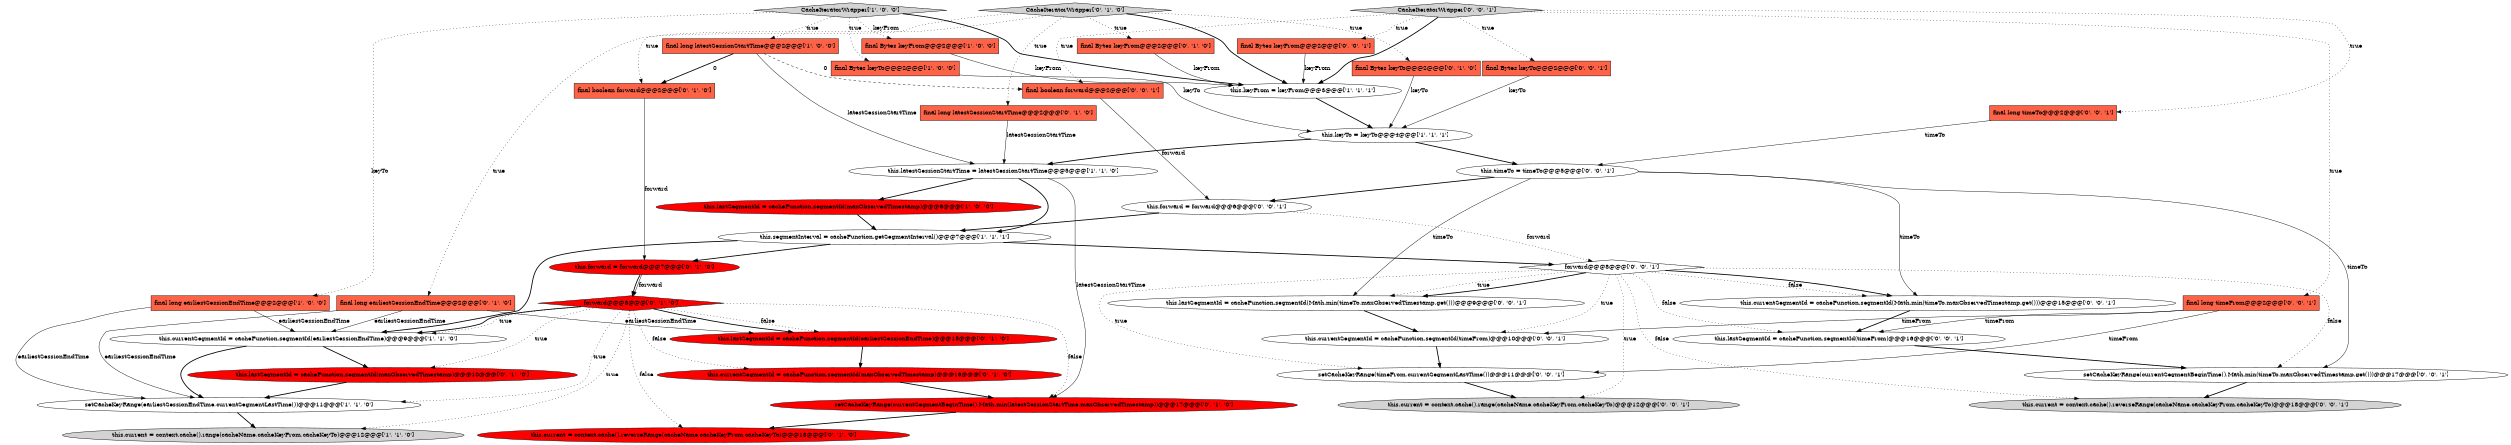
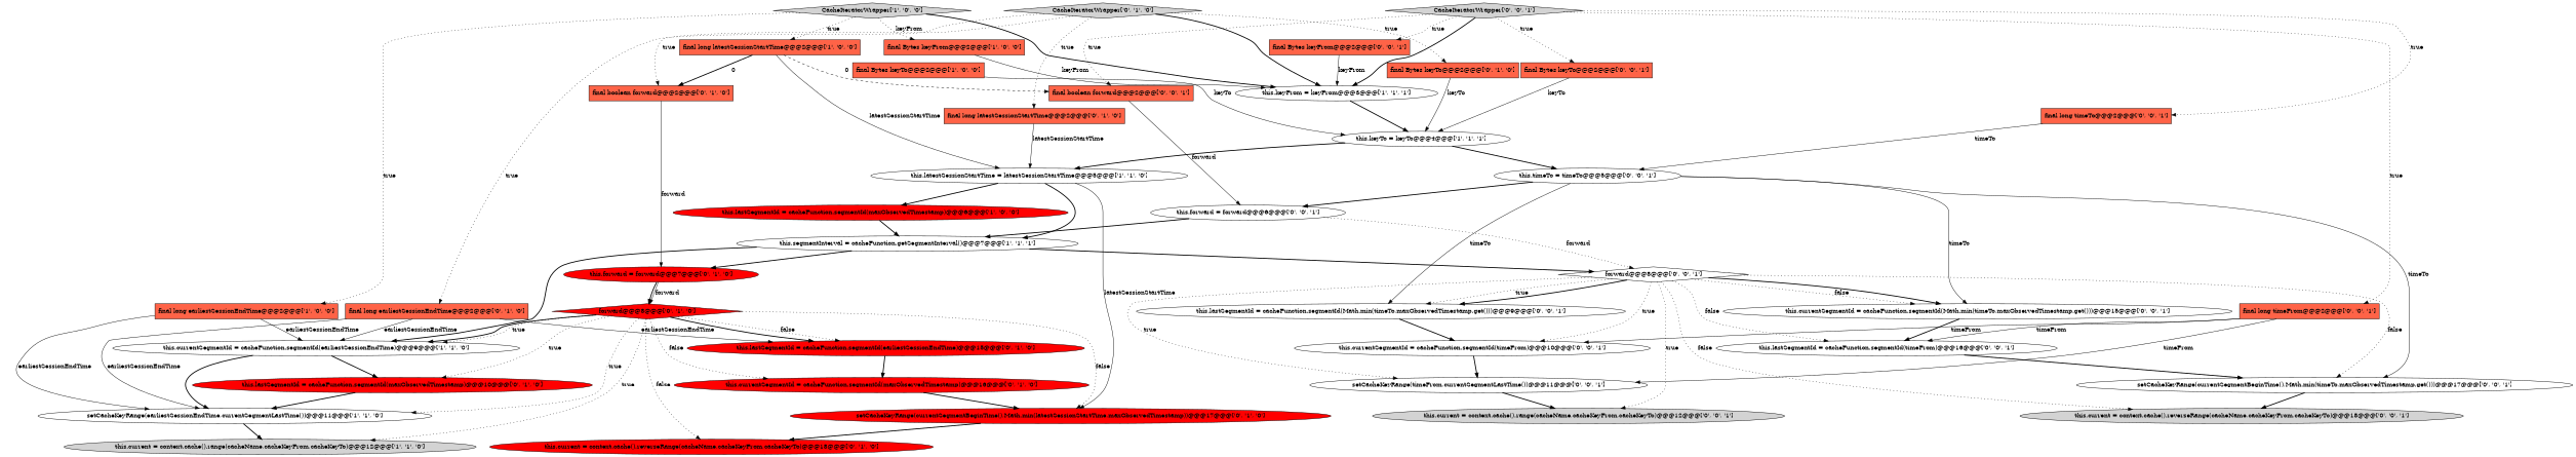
  digraph {
    node [fillcolor=white shape=ellipse style=filled]
    edge [style=bold]
    n1 [fillcolor=red label="this.lastSegmentId = cacheFunction.segmentId(maxObservedTimestamp)@@@10@@@['0', '1', '0']"]
    n2 [label="setCacheKeyRange(earliestSessionEndTime,currentSegmentLastTime())@@@11@@@['1', '1', '0']"]
    n3 [fillcolor=lightgray label="this.current = context.cache().range(cacheName,cacheKeyFrom,cacheKeyTo)@@@12@@@['1', '1', '0']"]
    n4 [fillcolor=tomato label="final boolean forward@@@2@@@['0', '1', '0']" shape=box]
    n5 [fillcolor=red label="this.forward = forward@@@7@@@['0', '1', '0']"]
    n6 [fillcolor=red label="forward@@@8@@@['0', '1', '0']" shape=diamond]
    n7 [label="setCacheKeyRange(timeFrom,currentSegmentLastTime())@@@11@@@['0', '0', '1']"]
    n8 [fillcolor=lightgray label="this.current = context.cache().range(cacheName,cacheKeyFrom,cacheKeyTo)@@@12@@@['0', '0', '1']"]
    n9 [label="forward@@@8@@@['0', '0', '1']" shape=diamond]
    n10 [label="setCacheKeyRange(currentSegmentBeginTime(),Math.min(timeTo,maxObservedTimestamp.get()))@@@17@@@['0', '0', '1']"]
    n11 [label="this.currentSegmentId = cacheFunction.segmentId(Math.min(timeTo,maxObservedTimestamp.get()))@@@15@@@['0', '0', '1']"]
    n12 [label="this.currentSegmentId = cacheFunction.segmentId(timeFrom)@@@10@@@['0', '0', '1']"]
    n13 [fillcolor=lightgray label="this.current = context.cache().reverseRange(cacheName,cacheKeyFrom,cacheKeyTo)@@@18@@@['0', '0', '1']"]
    n14 [label="this.lastSegmentId = cacheFunction.segmentId(timeFrom)@@@16@@@['0', '0', '1']"]
    n15 [label="this.lastSegmentId = cacheFunction.segmentId(Math.min(timeTo,maxObservedTimestamp.get()))@@@9@@@['0', '0', '1']"]
    n16 [fillcolor=red label="this.lastSegmentId = cacheFunction.segmentId(earliestSessionEndTime)@@@15@@@['0', '1', '0']"]
    n17 [fillcolor=red label="this.currentSegmentId = cacheFunction.segmentId(maxObservedTimestamp)@@@16@@@['0', '1', '0']"]
    n18 [fillcolor=red label="setCacheKeyRange(currentSegmentBeginTime(),Math.min(latestSessionStartTime,maxObservedTimestamp))@@@17@@@['0', '1', '0']"]
    n19 [fillcolor=red label="this.lastSegmentId = cacheFunction.segmentId(maxObservedTimestamp)@@@6@@@['1', '0', '0']"]
    n20 [label="this.segmentInterval = cacheFunction.getSegmentInterval()@@@7@@@['1', '1', '1']"]
    n21 [label="this.currentSegmentId = cacheFunction.segmentId(earliestSessionEndTime)@@@9@@@['1', '1', '0']"]
    n22 [fillcolor=tomato label="final long timeFrom@@@2@@@['0', '0', '1']" shape=box]
    n23 [label="this.latestSessionStartTime = latestSessionStartTime@@@5@@@['1', '1', '0']"]
    n24 [fillcolor=red label="this.current = context.cache().reverseRange(cacheName,cacheKeyFrom,cacheKeyTo)@@@18@@@['0', '1', '0']"]
    n25 [label="this.keyFrom = keyFrom@@@3@@@['1', '1', '1']"]
    n26 [label="this.keyTo = keyTo@@@4@@@['1', '1', '1']"]
    n27 [label="this.timeTo = timeTo@@@5@@@['0', '0', '1']"]
    n28 [fillcolor=tomato label="final Bytes keyFrom@@@2@@@['0', '0', '1']" shape=box]
    n29 [fillcolor=tomato label="final Bytes keyTo@@@2@@@['0', '0', '1']" shape=box]
    n30 [fillcolor=tomato label="final long latestSessionStartTime@@@2@@@['1', '0', '0']" shape=box]
    n31 [fillcolor=tomato label="final boolean forward@@@2@@@['0', '0', '1']" shape=box]
    n32 [label="this.forward = forward@@@6@@@['0', '0', '1']"]
    n33 [fillcolor=lightgray label="CacheIteratorWrapper['0', '1', '0']" shape=diamond]
    n34 [fillcolor=tomato label="final long latestSessionStartTime@@@2@@@['0', '1', '0']" shape=box]
    n35 [fillcolor=tomato label="final long earliestSessionEndTime@@@2@@@['0', '1', '0']" shape=box]
-   n36 [fillcolor=tomato label="final Bytes keyFrom@@@2@@@['0', '1', '0']" shape=box]
    n37 [fillcolor=tomato label="final Bytes keyTo@@@2@@@['0', '1', '0']" shape=box]
    n38 [fillcolor=lightgray label="CacheIteratorWrapper['1', '0', '0']" shape=diamond]
    n39 [fillcolor=tomato label="final Bytes keyFrom@@@2@@@['1', '0', '0']" shape=box]
    n40 [fillcolor=tomato label="final long earliestSessionEndTime@@@2@@@['1', '0', '0']" shape=box]
    n41 [fillcolor=tomato label="final Bytes keyTo@@@2@@@['1', '0', '0']" shape=box]
    n42 [fillcolor=lightgray label="CacheIteratorWrapper['0', '0', '1']" shape=diamond]
    n43 [fillcolor=tomato label="final long timeTo@@@2@@@['0', '0', '1']" shape=box]
    n1 -> n2
    n2 -> n3
    n4 -> n5 [label=forward style=solid]
    n5 -> n6
    n5 -> n6 [label=forward style=solid]
    n6 -> n1 [label=true style=dotted]
    n6 -> n2 [label=true style=dotted]
    n6 -> n3 [label=true style=dotted]
    n6 -> n16 [label=false style=dotted]
    n6 -> n16
    n6 -> n17 [label=false style=dotted]
    n6 -> n18 [label=false style=dotted]
    n6 -> n21
    n6 -> n21 [label=true style=dotted]
    n6 -> n24 [label=false style=dotted]
    n7 -> n8
    n9 -> n7 [label=true style=dotted]
    n9 -> n8 [label=true style=dotted]
    n9 -> n10 [label=false style=dotted]
    n9 -> n11 [label=false style=dotted]
    n9 -> n11
    n9 -> n12 [label=true style=dotted]
    n9 -> n13 [label=false style=dotted]
    n9 -> n14 [label=false style=dotted]
    n9 -> n15
    n9 -> n15 [label=true style=dotted]
    n10 -> n13
    n11 -> n14
    n12 -> n7
    n14 -> n10
    n15 -> n12
    n16 -> n17
    n17 -> n18
    n18 -> n24
    n19 -> n20
    n20 -> n5
    n20 -> n9
    n20 -> n21
    n21 -> n1
    n21 -> n2
    n22 -> n7 [label=timeFrom style=solid]
    n22 -> n12 [label=timeFrom style=solid]
    n22 -> n14 [label=timeFrom style=solid]
    n23 -> n18 [label=latestSessionStartTime style=solid]
    n23 -> n19
    n23 -> n20
    n25 -> n26
    n26 -> n23
    n26 -> n27
    n27 -> n10 [label=timeTo style=solid]
    n27 -> n11 [label=timeTo style=solid]
    n27 -> n15 [label=timeTo style=solid]
    n27 -> n32
    n28 -> n25 [label=keyFrom style=solid]
    n29 -> n26 [label=keyTo style=solid]
    n30 -> n4 [label=0]
    n30 -> n23 [label=latestSessionStartTime style=solid]
    n30 -> n31 [label=0 style=dashed]
    n31 -> n32 [label=forward style=solid]
    n32 -> n9 [label=forward style=dotted]
    n32 -> n20
    n33 -> n4 [label=true style=dotted]
    n33 -> n25
    n33 -> n34 [label=true style=dotted]
    n33 -> n35 [label=true style=dotted]
-   n33 -> n36 [label=true style=dotted]
    n33 -> n37 [label=true style=dotted]
    n34 -> n23 [label=latestSessionStartTime style=solid]
    n35 -> n2 [label=earliestSessionEndTime style=solid]
    n35 -> n16 [label=earliestSessionEndTime style=solid]
    n35 -> n21 [label=earliestSessionEndTime style=solid]
-   n36 -> n25 [label=keyFrom style=solid]
    n37 -> n26 [label=keyTo style=solid]
    n38 -> n25
    n38 -> n30 [label=true style=dotted]
    n38 -> n39 [label=keyFrom style=dotted]
-   n38 -> n40 [label=keyTo style=dotted]
-   n38 -> n41 [label=true style=dotted]
+   n38 -> n40 [label=true style=dotted]
    n39 -> n25 [label=keyFrom style=solid]
    n40 -> n2 [label=earliestSessionEndTime style=solid]
    n40 -> n21 [label=earliestSessionEndTime style=solid]
    n41 -> n26 [label=keyTo style=solid]
    n42 -> n22 [label=true style=dotted]
    n42 -> n25
    n42 -> n28 [label=true style=dotted]
    n42 -> n29 [label=true style=dotted]
    n42 -> n31 [label=true style=dotted]
    n42 -> n43 [label=true style=dotted]
    n43 -> n27 [label=timeTo style=solid]
  }
